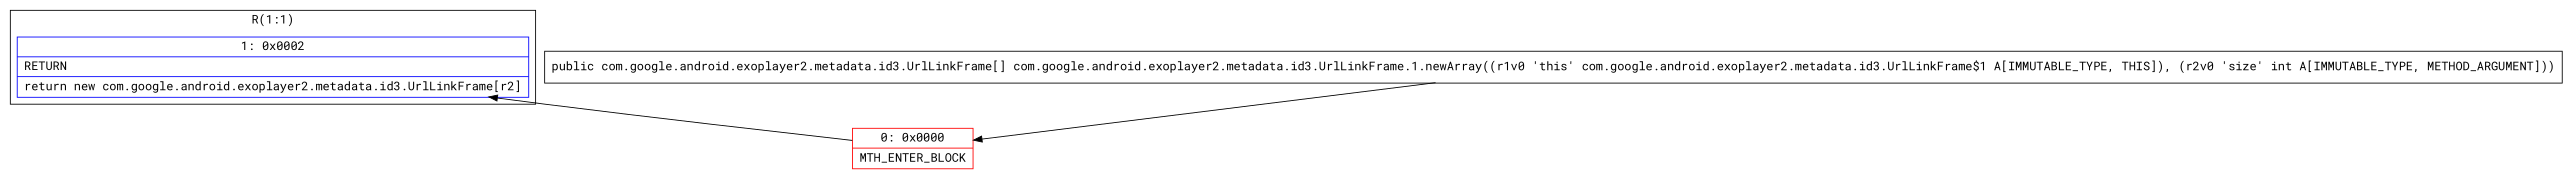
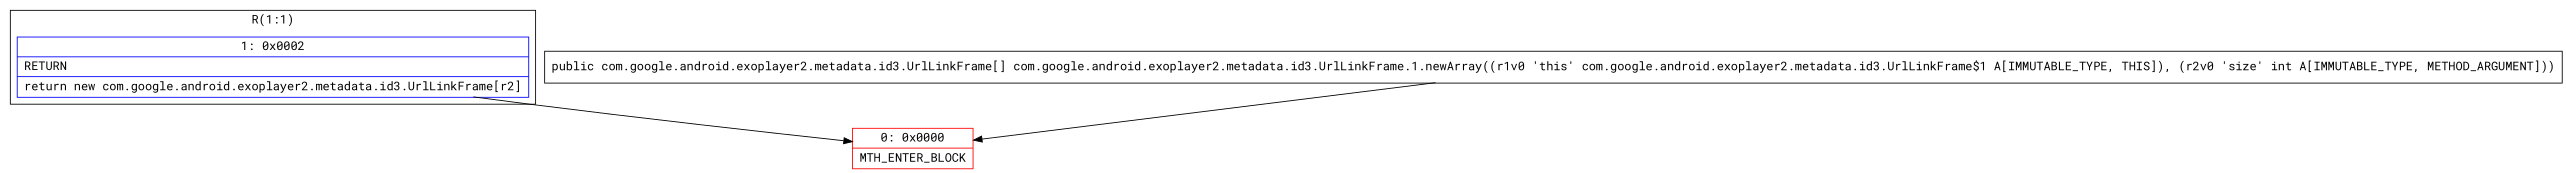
  digraph {
    fontname="Roboto Mono"
    node [shape=record fontname="Roboto Mono"]
    edge [fontname="Roboto Mono"]
    n1 [color=blue label="{1\:\ 0x0002|RETURN\l|return new com.google.android.exoplayer2.metadata.id3.UrlLinkFrame[r2]\l}"]
    n2 [color=red label="{0\:\ 0x0000|MTH_ENTER_BLOCK\l}"]
    n3 [label="{public com.google.android.exoplayer2.metadata.id3.UrlLinkFrame[] com.google.android.exoplayer2.metadata.id3.UrlLinkFrame.1.newArray((r1v0 'this' com.google.android.exoplayer2.metadata.id3.UrlLinkFrame$1 A[IMMUTABLE_TYPE, THIS]), (r2v0 'size' int A[IMMUTABLE_TYPE, METHOD_ARGUMENT])) }"]
    subgraph cluster_1 {
      label="R(1:1)"
      n1
    }
-   n2 -> n1
+   n1 -> n2
    n3 -> n2
  }
